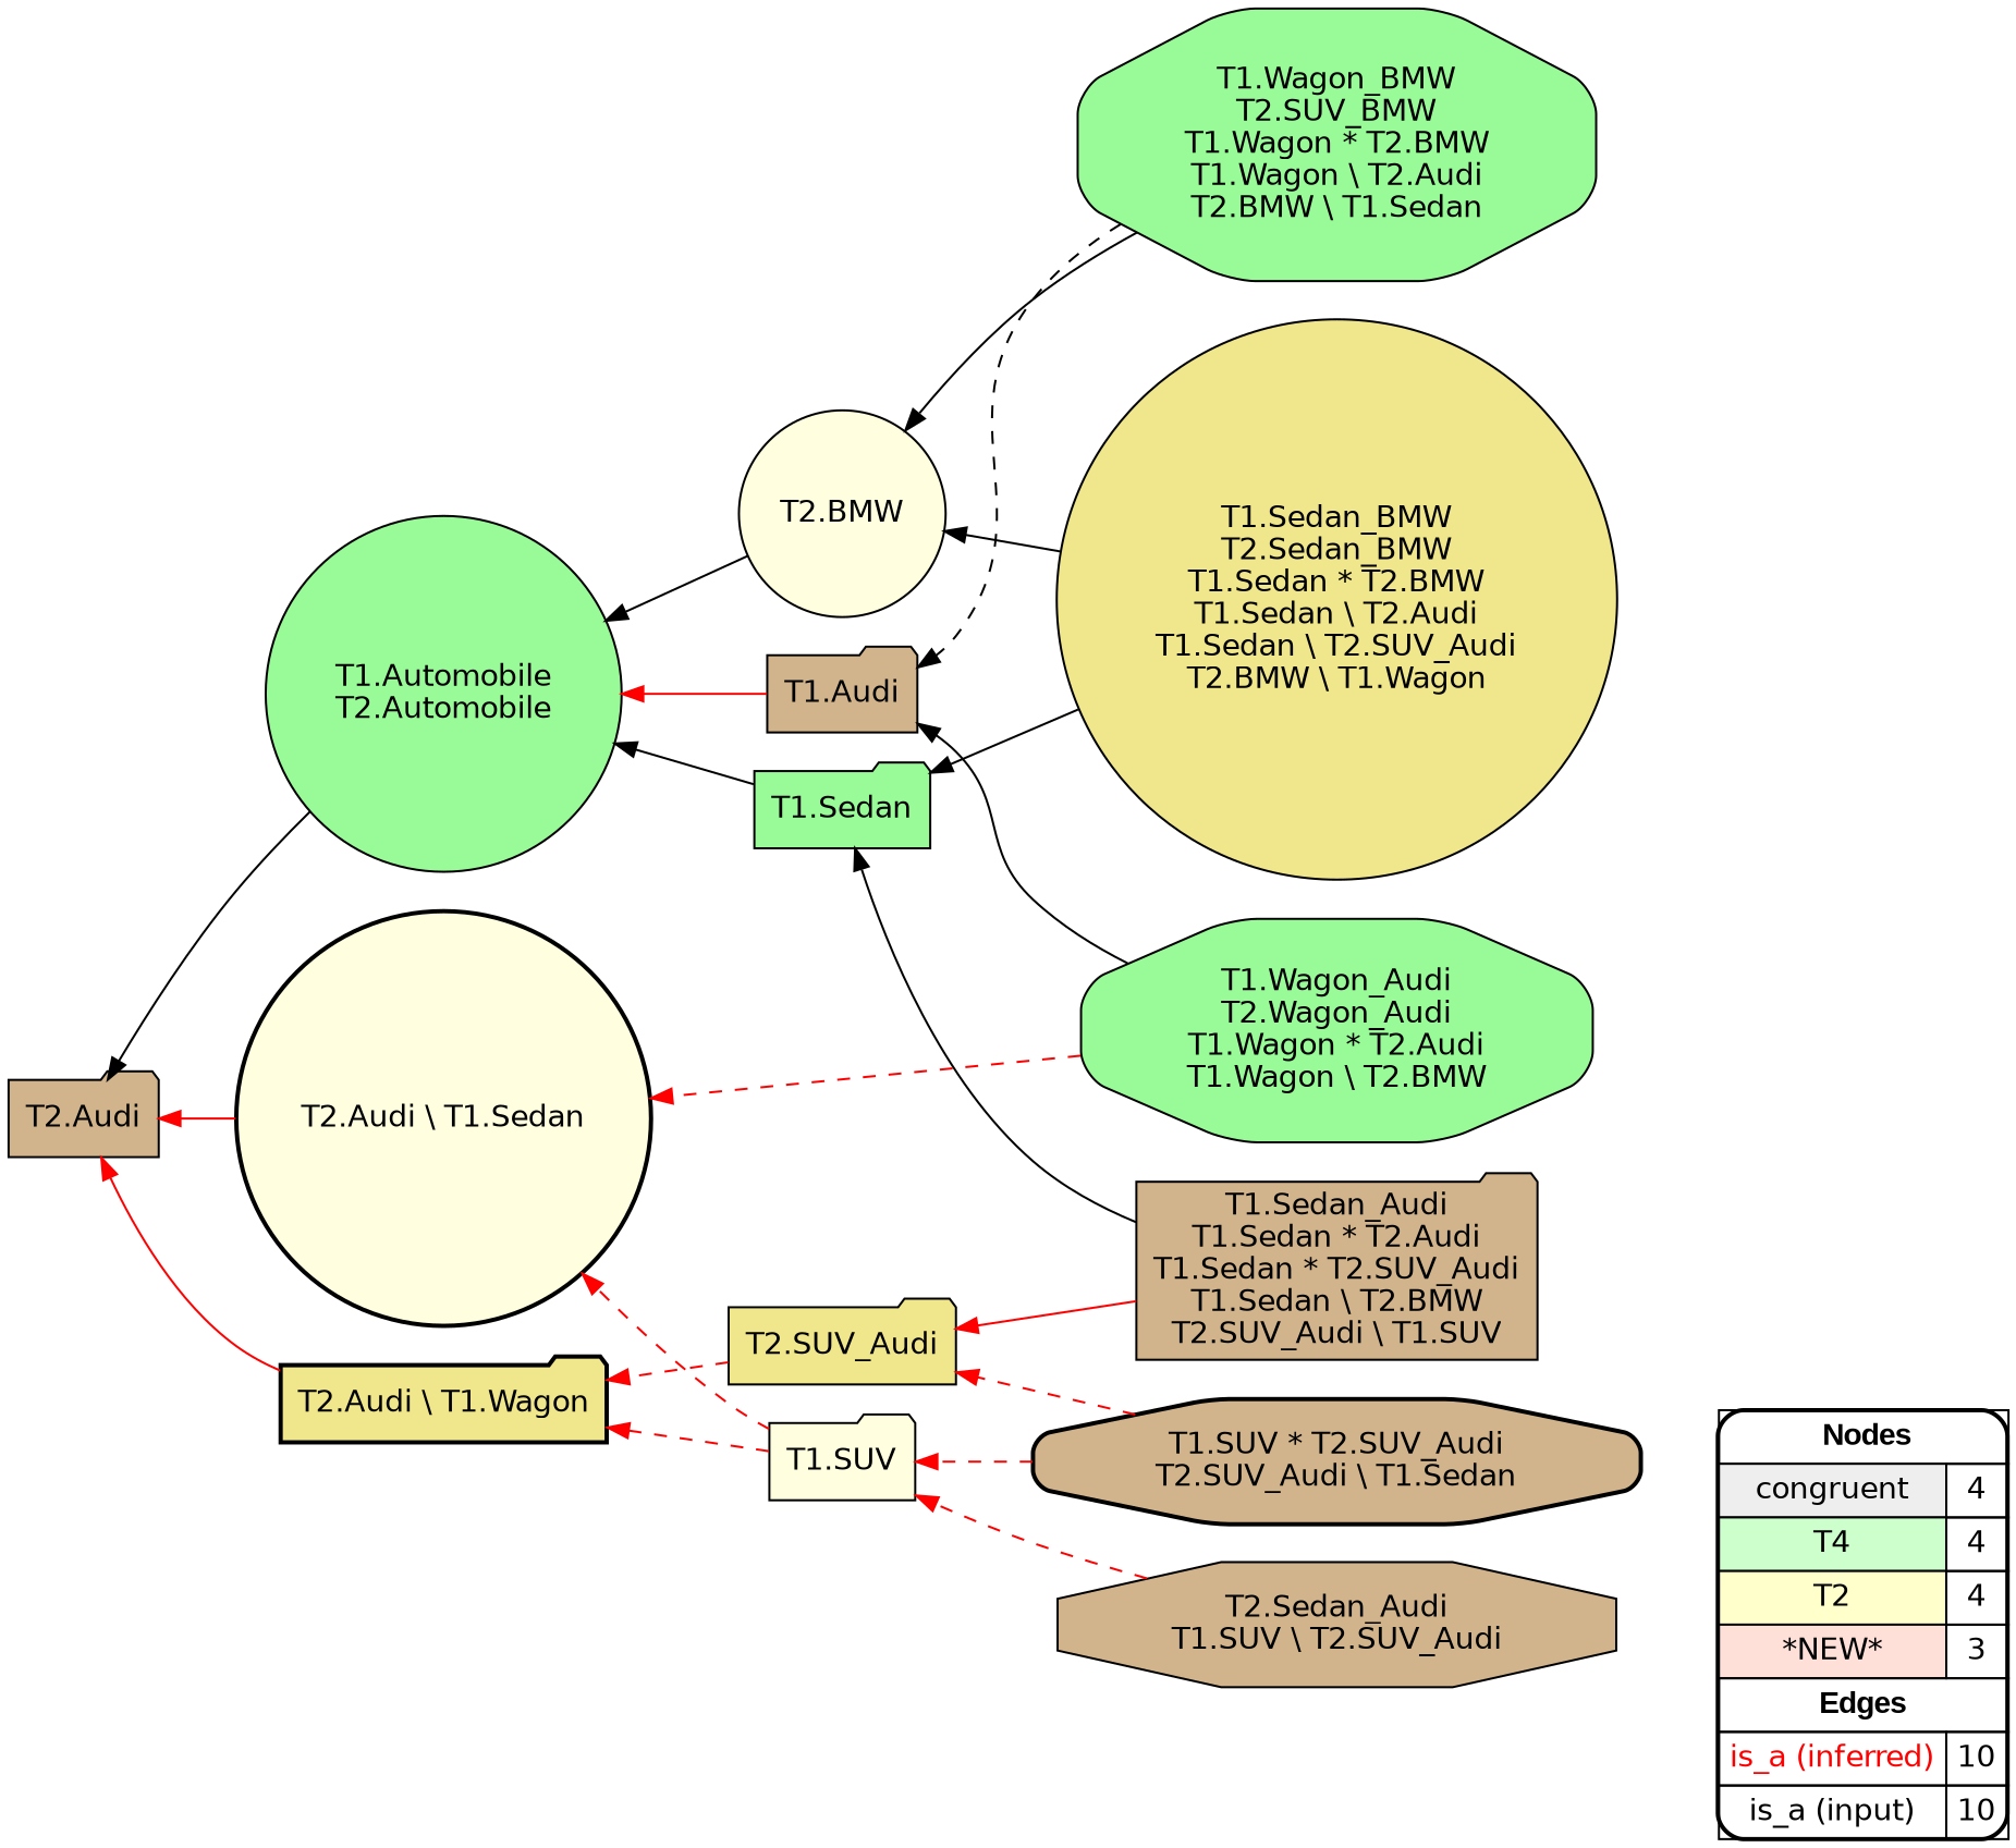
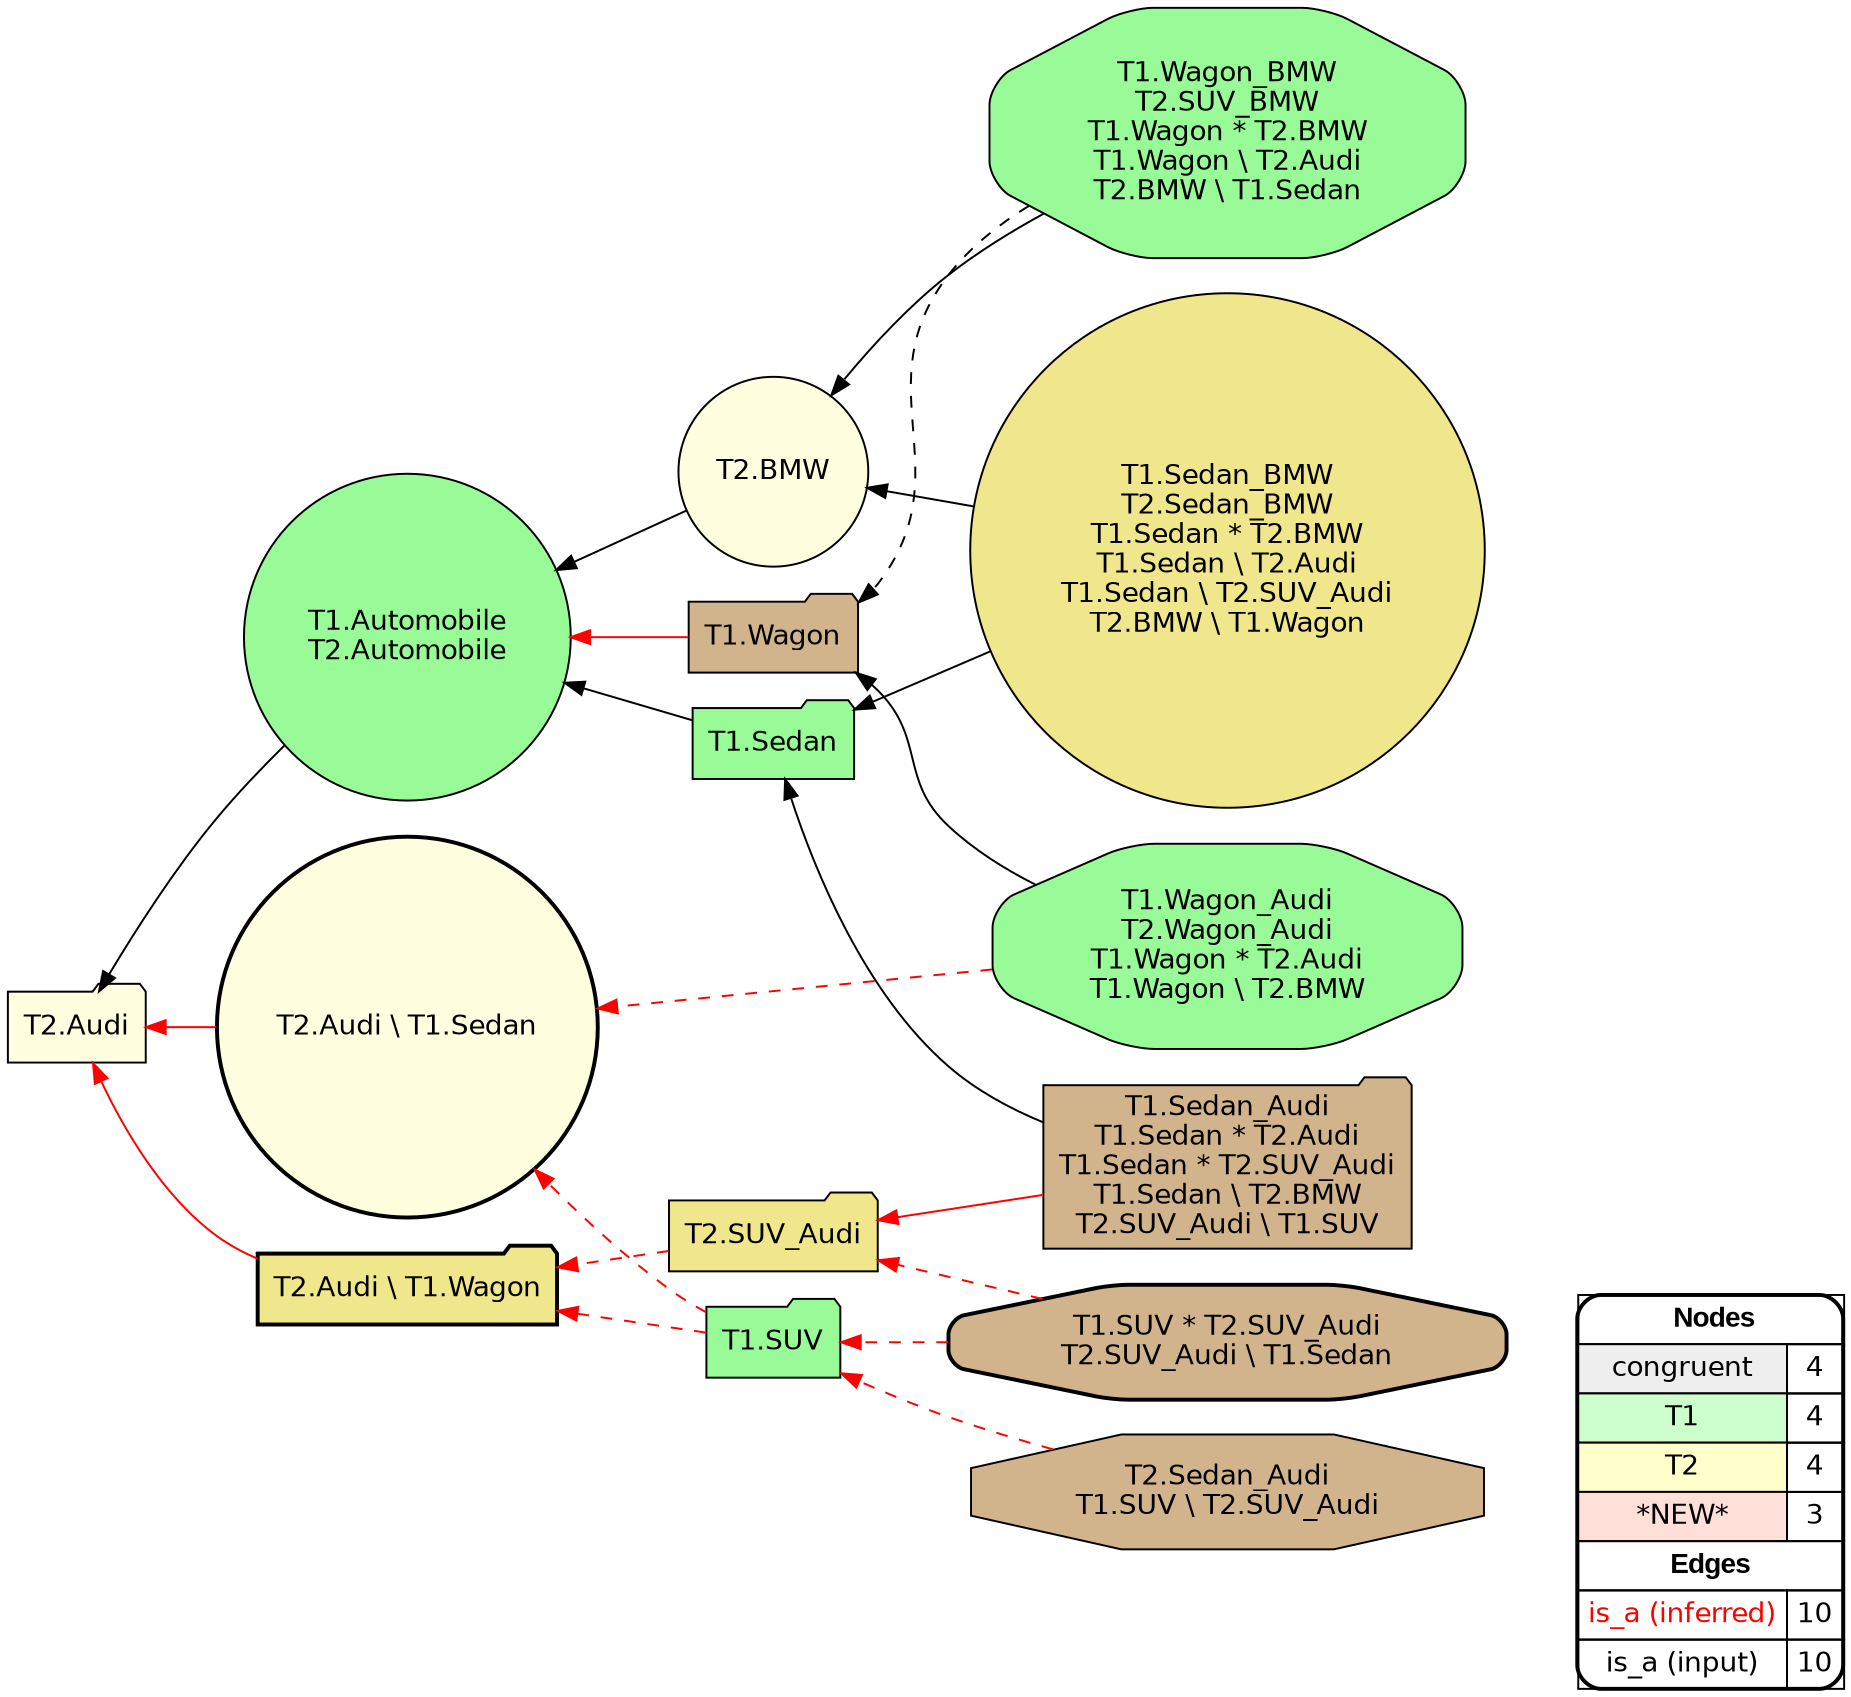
  digraph {
    rankdir=RL
    node [fillcolor=palegreen fontname=helvetica shape=folder style=filled]
    edge [arrowhead=normal color="#FF0000" constraint=true penwidth=1 style=solid]
-   n1 [fillcolor=white label=<   <TABLE BORDER="0" CELLBORDER="1" CELLSPACING="0" CELLPADDING="4">  <TR> <TD COLSPAN="2"><font face="Arial Black"> Nodes</font></TD> </TR>  <TR>   <TD bgcolor="#EEEEEE" fontname="helvetica">congruent</TD>   <TD>4</TD>   </TR>  <TR>   <TD bgcolor="#CCFFCC" fontname="helvetica">T4</TD>   <TD>4</TD>   </TR>  <TR>   <TD bgcolor="#FFFFCC" fontname="helvetica">T2</TD>   <TD>4</TD>   </TR>  <TR>   <TD bgcolor="#FFE0D8" fontname="helvetica">*NEW*</TD>   <TD>3</TD>   </TR>  <TR> <TD COLSPAN="2"><font face = "Arial Black"> Edges </font></TD> </TR>  <TR>   <TD><font color ="#FF0000">is_a (inferred)</font></TD><TD>10</TD> </TR> <TR>   <TD><font color ="#000000">is_a (input)</font></TD><TD>10</TD> </TR> </TABLE>   > margin=0 shape=box style="filled,rounded,bold"]
+   n1 [fillcolor=white label=<   <TABLE BORDER="0" CELLBORDER="1" CELLSPACING="0" CELLPADDING="4">  <TR> <TD COLSPAN="2"><font face="Arial Black"> Nodes</font></TD> </TR>  <TR>   <TD bgcolor="#EEEEEE" fontname="helvetica">congruent</TD>   <TD>4</TD>   </TR>  <TR>   <TD bgcolor="#CCFFCC" fontname="helvetica">T1</TD>   <TD>4</TD>   </TR>  <TR>   <TD bgcolor="#FFFFCC" fontname="helvetica">T2</TD>   <TD>4</TD>   </TR>  <TR>   <TD bgcolor="#FFE0D8" fontname="helvetica">*NEW*</TD>   <TD>3</TD>   </TR>  <TR> <TD COLSPAN="2"><font face = "Arial Black"> Edges </font></TD> </TR>  <TR>   <TD><font color ="#FF0000">is_a (inferred)</font></TD><TD>10</TD> </TR> <TR>   <TD><font color ="#000000">is_a (input)</font></TD><TD>10</TD> </TR> </TABLE>   > margin=0 shape=box style="filled,rounded,bold"]
    "T1.Automobile\nT2.Automobile" [shape=circle style="filled,rounded"]
-   "T2.Audi" [fillcolor=tan]
+   "T2.Audi" [fillcolor=lightyellow]
    "T1.Wagon_Audi\nT2.Wagon_Audi\nT1.Wagon * T2.Audi\nT1.Wagon \\ T2.BMW" [shape=octagon style="filled,rounded"]
-   "T1.Wagon" [fillcolor=tan label="T1.Audi"]
+   "T1.Wagon" [fillcolor=tan]
    "T2.Audi \\ T1.Sedan" [fillcolor=lightyellow shape=circle style="filled,rounded,bold"]
    "T1.Sedan_BMW\nT2.Sedan_BMW\nT1.Sedan * T2.BMW\nT1.Sedan \\ T2.Audi\nT1.Sedan \\ T2.SUV_Audi\nT2.BMW \\ T1.Wagon" [fillcolor=khaki shape=circle style="filled,rounded"]
    "T1.Sedan"
    "T2.BMW" [fillcolor=lightyellow shape=circle]
    "T1.Wagon_BMW\nT2.SUV_BMW\nT1.Wagon * T2.BMW\nT1.Wagon \\ T2.Audi\nT2.BMW \\ T1.Sedan" [shape=octagon style="filled,rounded"]
    "T1.Sedan_Audi\nT1.Sedan * T2.Audi\nT1.Sedan * T2.SUV_Audi\nT1.Sedan \\ T2.BMW\nT2.SUV_Audi \\ T1.SUV" [fillcolor=tan]
    "T2.SUV_Audi" [fillcolor=khaki]
    "T2.Audi \\ T1.Wagon" [fillcolor=khaki style="filled,rounded,bold"]
-   "T1.SUV" [fillcolor=lightyellow]
+   "T1.SUV"
    "T2.Sedan_Audi\nT1.SUV \\ T2.SUV_Audi" [fillcolor=tan shape=octagon]
    "T1.SUV * T2.SUV_Audi\nT2.SUV_Audi \\ T1.Sedan" [fillcolor=tan shape=octagon style="filled,rounded,bold"]
    subgraph sub_1 {
      rank=source
      n1
    }
    "T1.Automobile\nT2.Automobile" -> "T2.Audi" [color="#000000"]
    "T1.Wagon_Audi\nT2.Wagon_Audi\nT1.Wagon * T2.Audi\nT1.Wagon \\ T2.BMW" -> "T1.Wagon" [color="#000000"]
    "T1.Wagon_Audi\nT2.Wagon_Audi\nT1.Wagon * T2.Audi\nT1.Wagon \\ T2.BMW" -> "T2.Audi \\ T1.Sedan" [style=dashed]
    "T1.Wagon" -> "T1.Automobile\nT2.Automobile"
    "T2.Audi \\ T1.Sedan" -> "T2.Audi"
    "T1.Sedan_BMW\nT2.Sedan_BMW\nT1.Sedan * T2.BMW\nT1.Sedan \\ T2.Audi\nT1.Sedan \\ T2.SUV_Audi\nT2.BMW \\ T1.Wagon" -> "T1.Sedan" [color="#000000"]
    "T1.Sedan_BMW\nT2.Sedan_BMW\nT1.Sedan * T2.BMW\nT1.Sedan \\ T2.Audi\nT1.Sedan \\ T2.SUV_Audi\nT2.BMW \\ T1.Wagon" -> "T2.BMW" [color="#000000"]
    "T1.Sedan" -> "T1.Automobile\nT2.Automobile" [color="#000000"]
    "T2.BMW" -> "T1.Automobile\nT2.Automobile" [color="#000000"]
    "T1.Wagon_BMW\nT2.SUV_BMW\nT1.Wagon * T2.BMW\nT1.Wagon \\ T2.Audi\nT2.BMW \\ T1.Sedan" -> "T1.Wagon" [color="#000000" style=dashed]
    "T1.Wagon_BMW\nT2.SUV_BMW\nT1.Wagon * T2.BMW\nT1.Wagon \\ T2.Audi\nT2.BMW \\ T1.Sedan" -> "T2.BMW" [color="#000000"]
    "T1.Sedan_Audi\nT1.Sedan * T2.Audi\nT1.Sedan * T2.SUV_Audi\nT1.Sedan \\ T2.BMW\nT2.SUV_Audi \\ T1.SUV" -> "T1.Sedan" [color="#000000"]
    "T1.Sedan_Audi\nT1.Sedan * T2.Audi\nT1.Sedan * T2.SUV_Audi\nT1.Sedan \\ T2.BMW\nT2.SUV_Audi \\ T1.SUV" -> "T2.SUV_Audi"
    "T2.SUV_Audi" -> "T2.Audi \\ T1.Wagon" [style=dashed]
    "T2.Audi \\ T1.Wagon" -> "T2.Audi"
    "T1.SUV" -> "T2.Audi \\ T1.Sedan" [style=dashed]
    "T1.SUV" -> "T2.Audi \\ T1.Wagon" [style=dashed]
    "T2.Sedan_Audi\nT1.SUV \\ T2.SUV_Audi" -> "T1.SUV" [style=dashed]
    "T1.SUV * T2.SUV_Audi\nT2.SUV_Audi \\ T1.Sedan" -> "T2.SUV_Audi" [style=dashed]
    "T1.SUV * T2.SUV_Audi\nT2.SUV_Audi \\ T1.Sedan" -> "T1.SUV" [style=dashed]
  }
